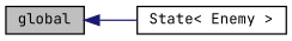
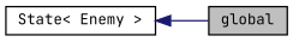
  digraph {
    rankdir=LR
    fontname="JetBrains Mono"
    node [color=black fontname="JetBrains Mono" fontsize=10 shape=record style=filled]
    n1 [fillcolor=grey75 fontcolor=black height=0.2 label=global width=0.4]
    n2 [fillcolor=white height=0.2 label="State\< Enemy \>" width=0.4]
-   n1 -> n2 [color=midnightblue dir=back fontname="JetBrains Mono" fontsize=10 labelfontname=Helvetica labelfontsize=10 style=solid]
+   n2 -> n1 [color=midnightblue dir=back fontname="JetBrains Mono" fontsize=10 labelfontname=Helvetica labelfontsize=10 style=solid]
  }
